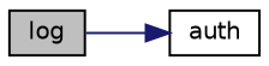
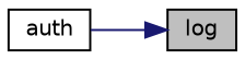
  digraph {
    rankdir=RL
    node [color=black fontname=Helvetica fontsize=10 shape=record style=filled]
    n1 [fillcolor=grey75 fontcolor=black height=0.2 label=log width=0.4]
    n2 [fillcolor=white height=0.2 label=auth width=0.4]
-   n2 -> n1 [color=midnightblue dir=back fontname=Helvetica fontsize=10 labelfontname=Helvetica labelfontsize=10 style=solid]
+   n1 -> n2 [color=midnightblue dir=back fontname=Helvetica fontsize=10 labelfontname=Helvetica labelfontsize=10 style=solid]
  }
